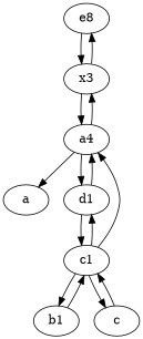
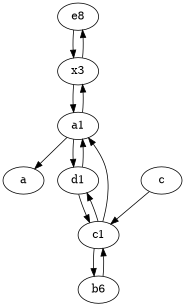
  digraph {
    n1 [label=e8]
    n2 [label=x3]
-   a1 [label=a4]
+   a1
    a
    d1
-   b1
+   b1 [label=b6]
    c1
    c
    n1 -> n2
    n2 -> n1
    n2 -> a1
    a1 -> n2
    a1 -> a
    a1 -> d1
    d1 -> a1
    d1 -> c1
    b1 -> c1
    c1 -> a1
    c1 -> d1
    c1 -> b1
-   c1 -> c
    c -> c1
  }
